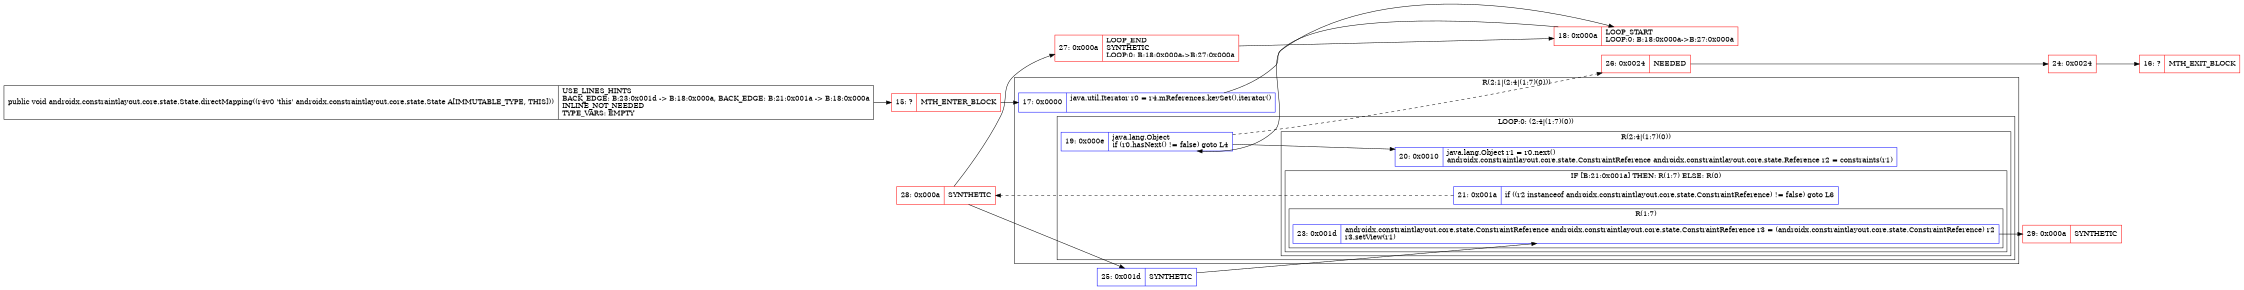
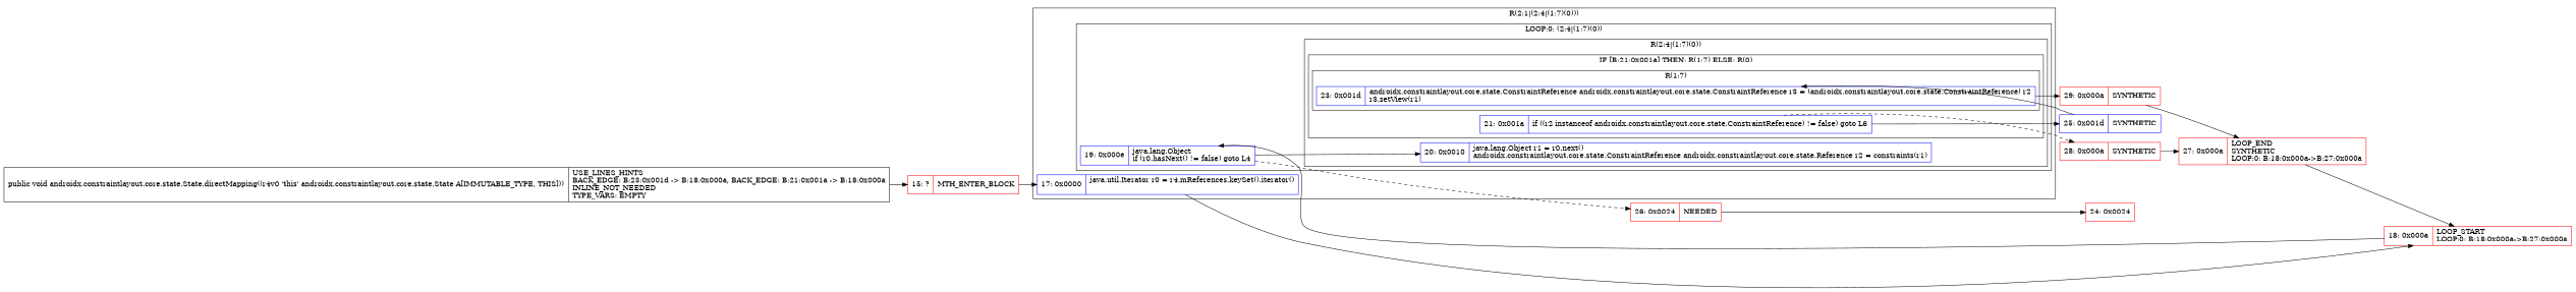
  digraph {
    rankdir=LR
    node [color=red shape=record]
    n1 [color=blue label="{23\:\ 0x001d|androidx.constraintlayout.core.state.ConstraintReference androidx.constraintlayout.core.state.ConstraintReference r3 = (androidx.constraintlayout.core.state.ConstraintReference) r2\lr3.setView(r1)\l}"]
    n2 [color=blue label="{21\:\ 0x001a|if ((r2 instanceof androidx.constraintlayout.core.state.ConstraintReference) != false) goto L6\l}"]
    n3 [color=blue label="{20\:\ 0x0010|java.lang.Object r1 = r0.next()\landroidx.constraintlayout.core.state.ConstraintReference androidx.constraintlayout.core.state.Reference r2 = constraints(r1)\l}"]
    n4 [color=blue label="{19\:\ 0x000e|java.lang.Object \lif (r0.hasNext() != false) goto L4\l}"]
    n5 [color=blue label="{17\:\ 0x0000|java.util.Iterator r0 = r4.mReferences.keySet().iterator()\l\l}"]
    n6 [label="{29\:\ 0x000a|SYNTHETIC\l}"]
    n7 [color=blue label="{25\:\ 0x001d|SYNTHETIC\l}"]
    n8 [label="{28\:\ 0x000a|SYNTHETIC\l}"]
    n9 [label="{26\:\ 0x0024|NEEDED\l}"]
    n10 [label="{18\:\ 0x000a|LOOP_START\lLOOP:0: B:18:0x000a\-\>B:27:0x000a\l}"]
    n11 [label="{24\:\ 0x0024}"]
    n12 [label="{27\:\ 0x000a|LOOP_END\lSYNTHETIC\lLOOP:0: B:18:0x000a\-\>B:27:0x000a\l}"]
    n13 [label="{15\:\ ?|MTH_ENTER_BLOCK\l}"]
-   n14 [label="{16\:\ ?|MTH_EXIT_BLOCK\l}"]
    n15 [label="{public void androidx.constraintlayout.core.state.State.directMapping((r4v0 'this' androidx.constraintlayout.core.state.State A[IMMUTABLE_TYPE, THIS]))  | USE_LINES_HINTS\lBACK_EDGE: B:23:0x001d \-\> B:18:0x000a, BACK_EDGE: B:21:0x001a \-\> B:18:0x000a\lINLINE_NOT_NEEDED\lTYPE_VARS: EMPTY\l}" color=""]
    subgraph cluster_1 {
      label="R(2:1|(2:4|(1:7)(0)))"
      n5
      subgraph cluster_2 {
        label="LOOP:0: (2:4|(1:7)(0))"
        n4
        subgraph cluster_3 {
          label="R(2:4|(1:7)(0))"
          n3
          subgraph cluster_4 {
            label="IF [B:21:0x001a] THEN: R(1:7) ELSE: R(0)"
            n2
            subgraph cluster_5 {
              label="R(1:7)"
              n1
            }
            subgraph cluster_6 {
              label="R(0)"
            }
          }
        }
      }
    }
    n1 -> n6
-   n8 -> n7
+   n2 -> n7
    n2 -> n8 [style=dashed]
    n4 -> n3
    n4 -> n9 [style=dashed]
    n5 -> n10
+   n6 -> n12
    n7 -> n1
    n8 -> n12
    n9 -> n11
    n10 -> n4
-   n11 -> n14
    n12 -> n10
    n13 -> n5
    n15 -> n13
  }
